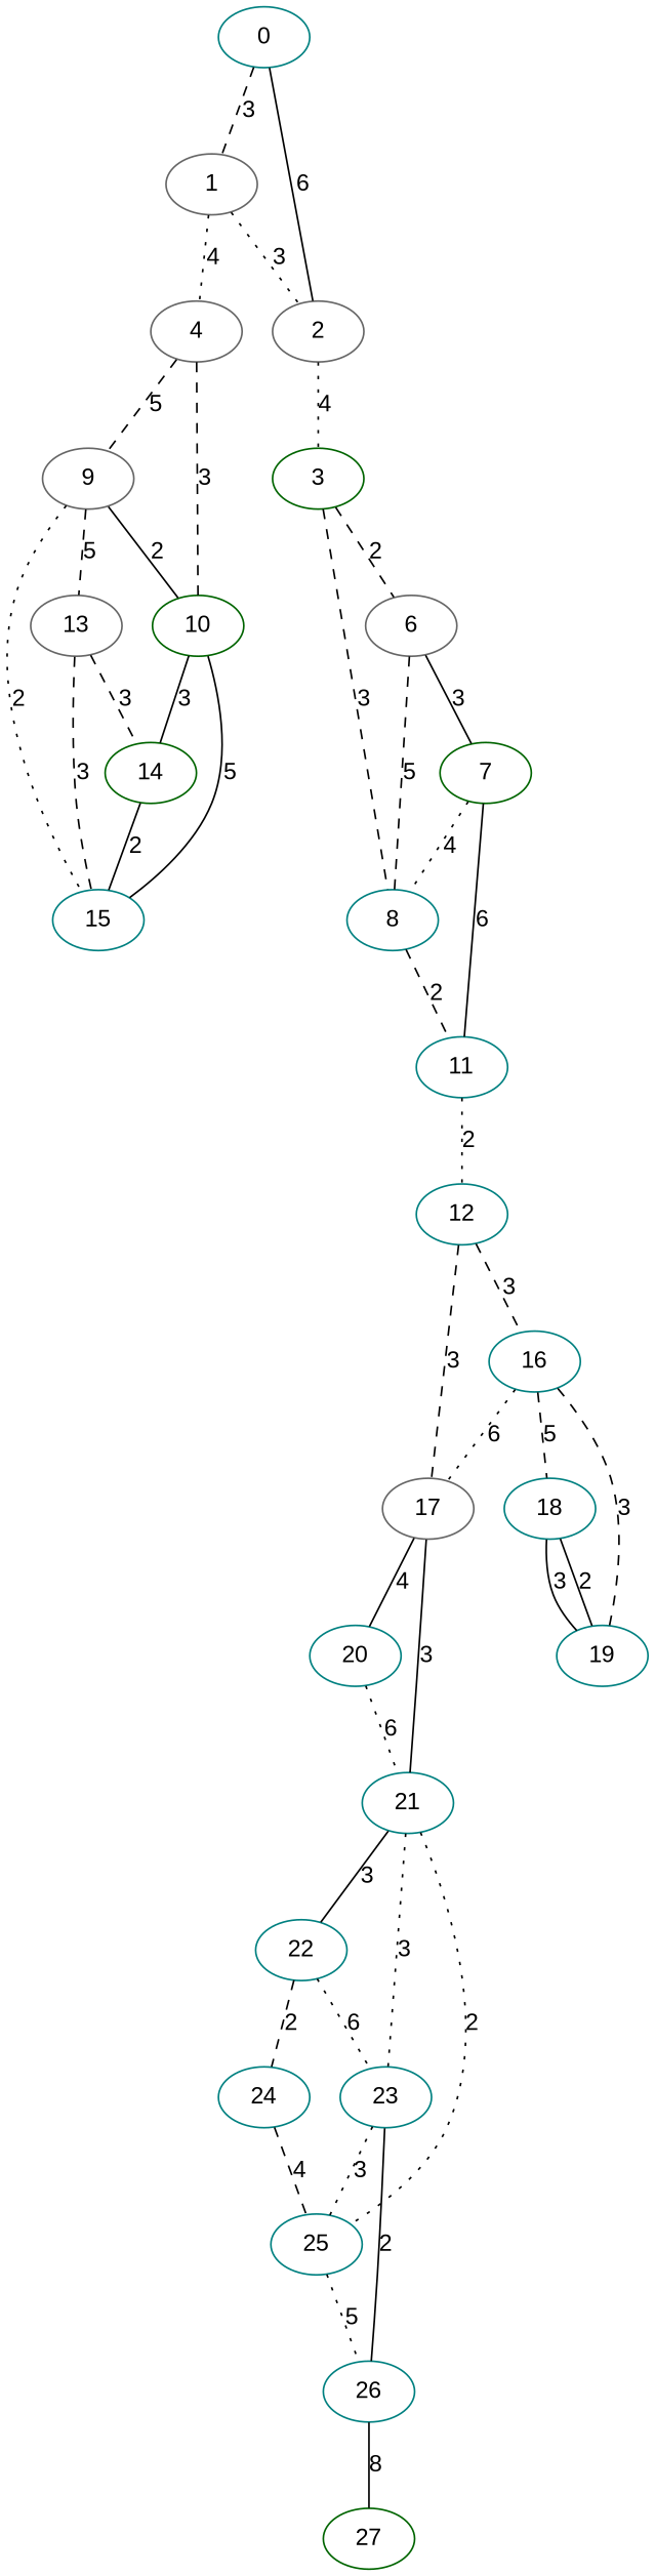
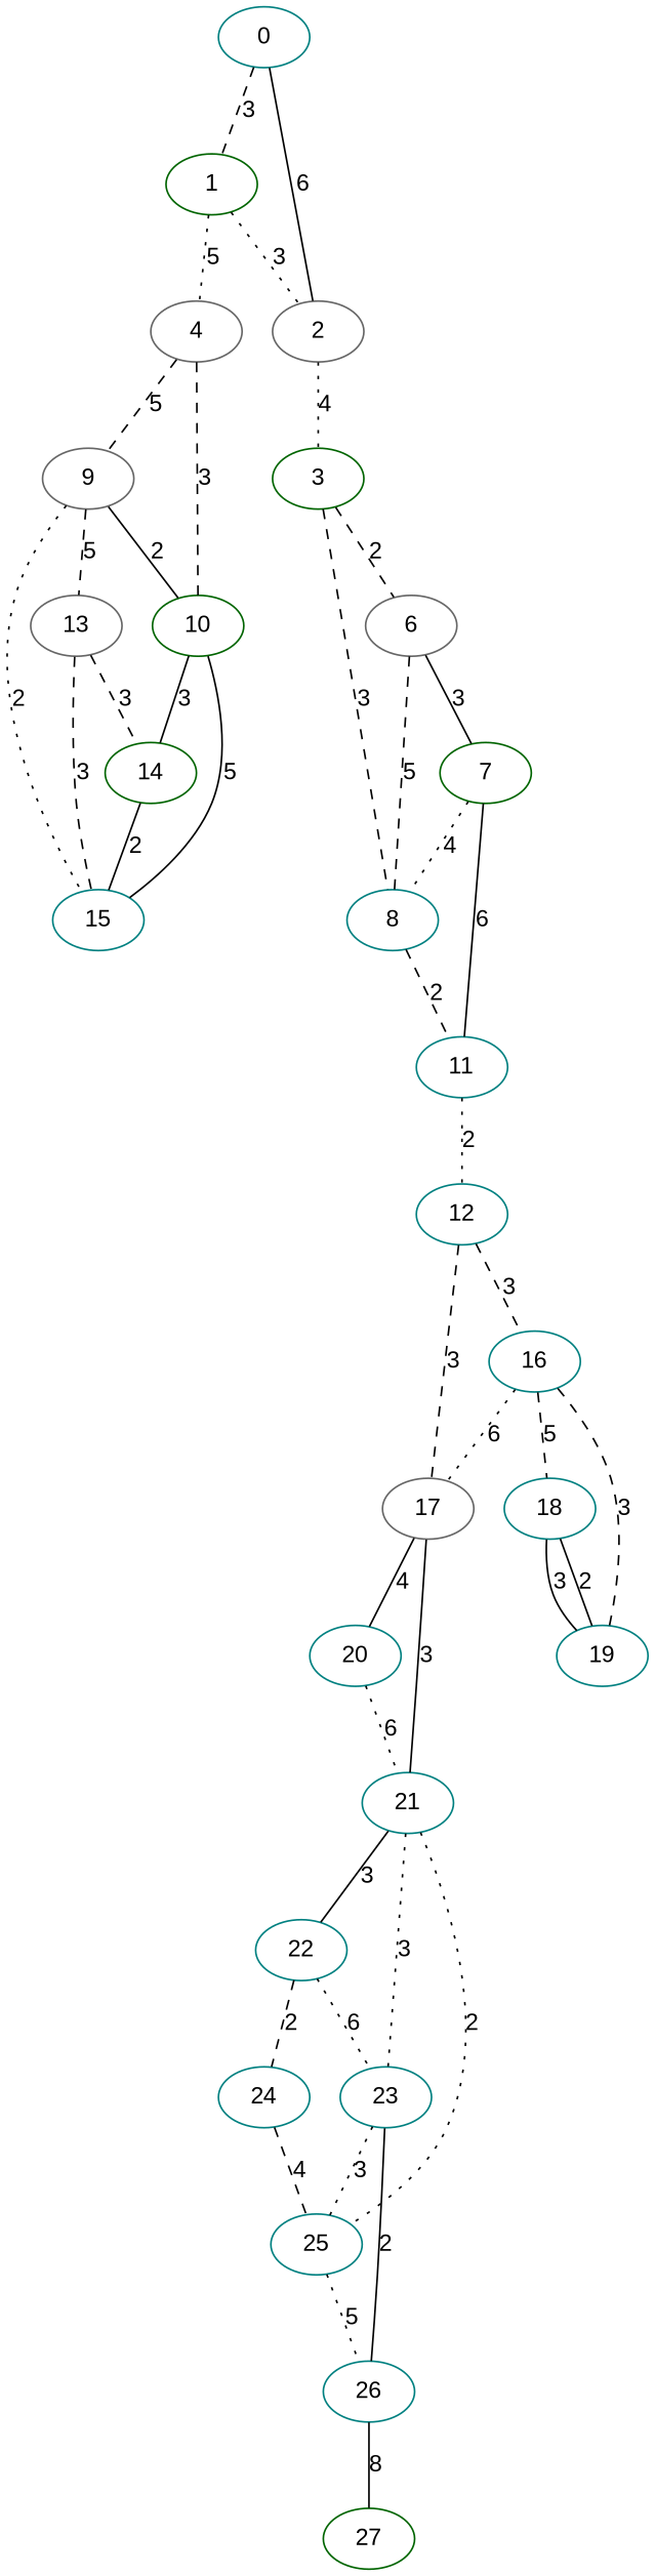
  graph {
    fontname="Liberation Sans"
    node [color=teal fontname="Liberation Sans" weight=1]
    edge [fontname="Liberation Sans" style=dashed]
-   1 [color=gray40]
+   1 [color=darkgreen]
    0
    2 [color=gray40]
    4 [color=gray40]
    3 [color=darkgreen]
    9 [color=gray40]
    10 [color=darkgreen]
    6 [color=gray40]
    8
    7 [color=darkgreen]
    11
    13 [color=gray40]
    15
    14 [color=darkgreen]
    12
    16
    17 [color=gray40]
    18
    19
    20
    21
    22
    23
    25
    24
    26
    27 [color=darkgreen weight=4]
    1 -- 2 [label=3 style=dotted]
-   1 -- 4 [label=4 style=dotted]
+   1 -- 4 [label=5 style=dotted]
    0 -- 1 [label=3]
    0 -- 2 [label=6 style=solid]
    2 -- 3 [label=4 style=dotted]
    4 -- 9 [label=5]
    4 -- 10 [label=3]
    3 -- 6 [label=2]
    3 -- 8 [label=3]
    9 -- 10 [label=2 style=solid]
    9 -- 13 [label=5]
    9 -- 15 [label=2 style=dotted]
    10 -- 15 [label=5 style=solid]
    10 -- 14 [label=3 style=solid]
    6 -- 8 [label=5]
    6 -- 7 [label=3 style=solid]
    8 -- 11 [label=2]
    7 -- 8 [label=4 style=dotted]
    7 -- 11 [label=6 style=solid]
    11 -- 12 [label=2 style=dotted]
    13 -- 15 [label=3]
    13 -- 14 [label=3]
    14 -- 15 [label=2 style=solid]
    12 -- 16 [label=3]
    12 -- 17 [label=3]
    16 -- 17 [label=6 style=dotted]
    16 -- 18 [label=5]
    16 -- 19 [label=3]
    17 -- 20 [label=4 style=solid]
    17 -- 21 [label=3 style=solid]
    18 -- 19 [label=2 style=solid]
    18 -- 19 [label=3 style=solid]
    20 -- 21 [label=6 style=dotted]
    21 -- 22 [label=3 style=solid]
    21 -- 23 [label=3 style=dotted]
    21 -- 25 [label=2 style=dotted]
    22 -- 23 [label=6 style=dotted]
    22 -- 24 [label=2]
    23 -- 25 [label=3 style=dotted]
    23 -- 26 [label=2 style=solid]
    25 -- 26 [label=5 style=dotted]
    24 -- 25 [label=4]
    26 -- 27 [label=8 style=solid]
  }
